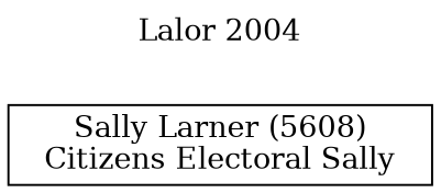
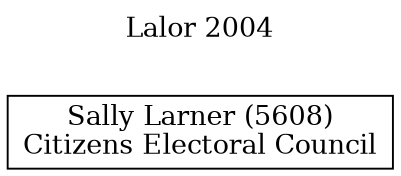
  digraph {
    label="Lalor 2004"
    labelloc=t
    mclimit=10
-   n1 [label="Sally Larner (5608)\nCitizens Electoral Sally" shape=box]
+   n1 [label="Sally Larner (5608)\nCitizens Electoral Council" shape=box]
  }
